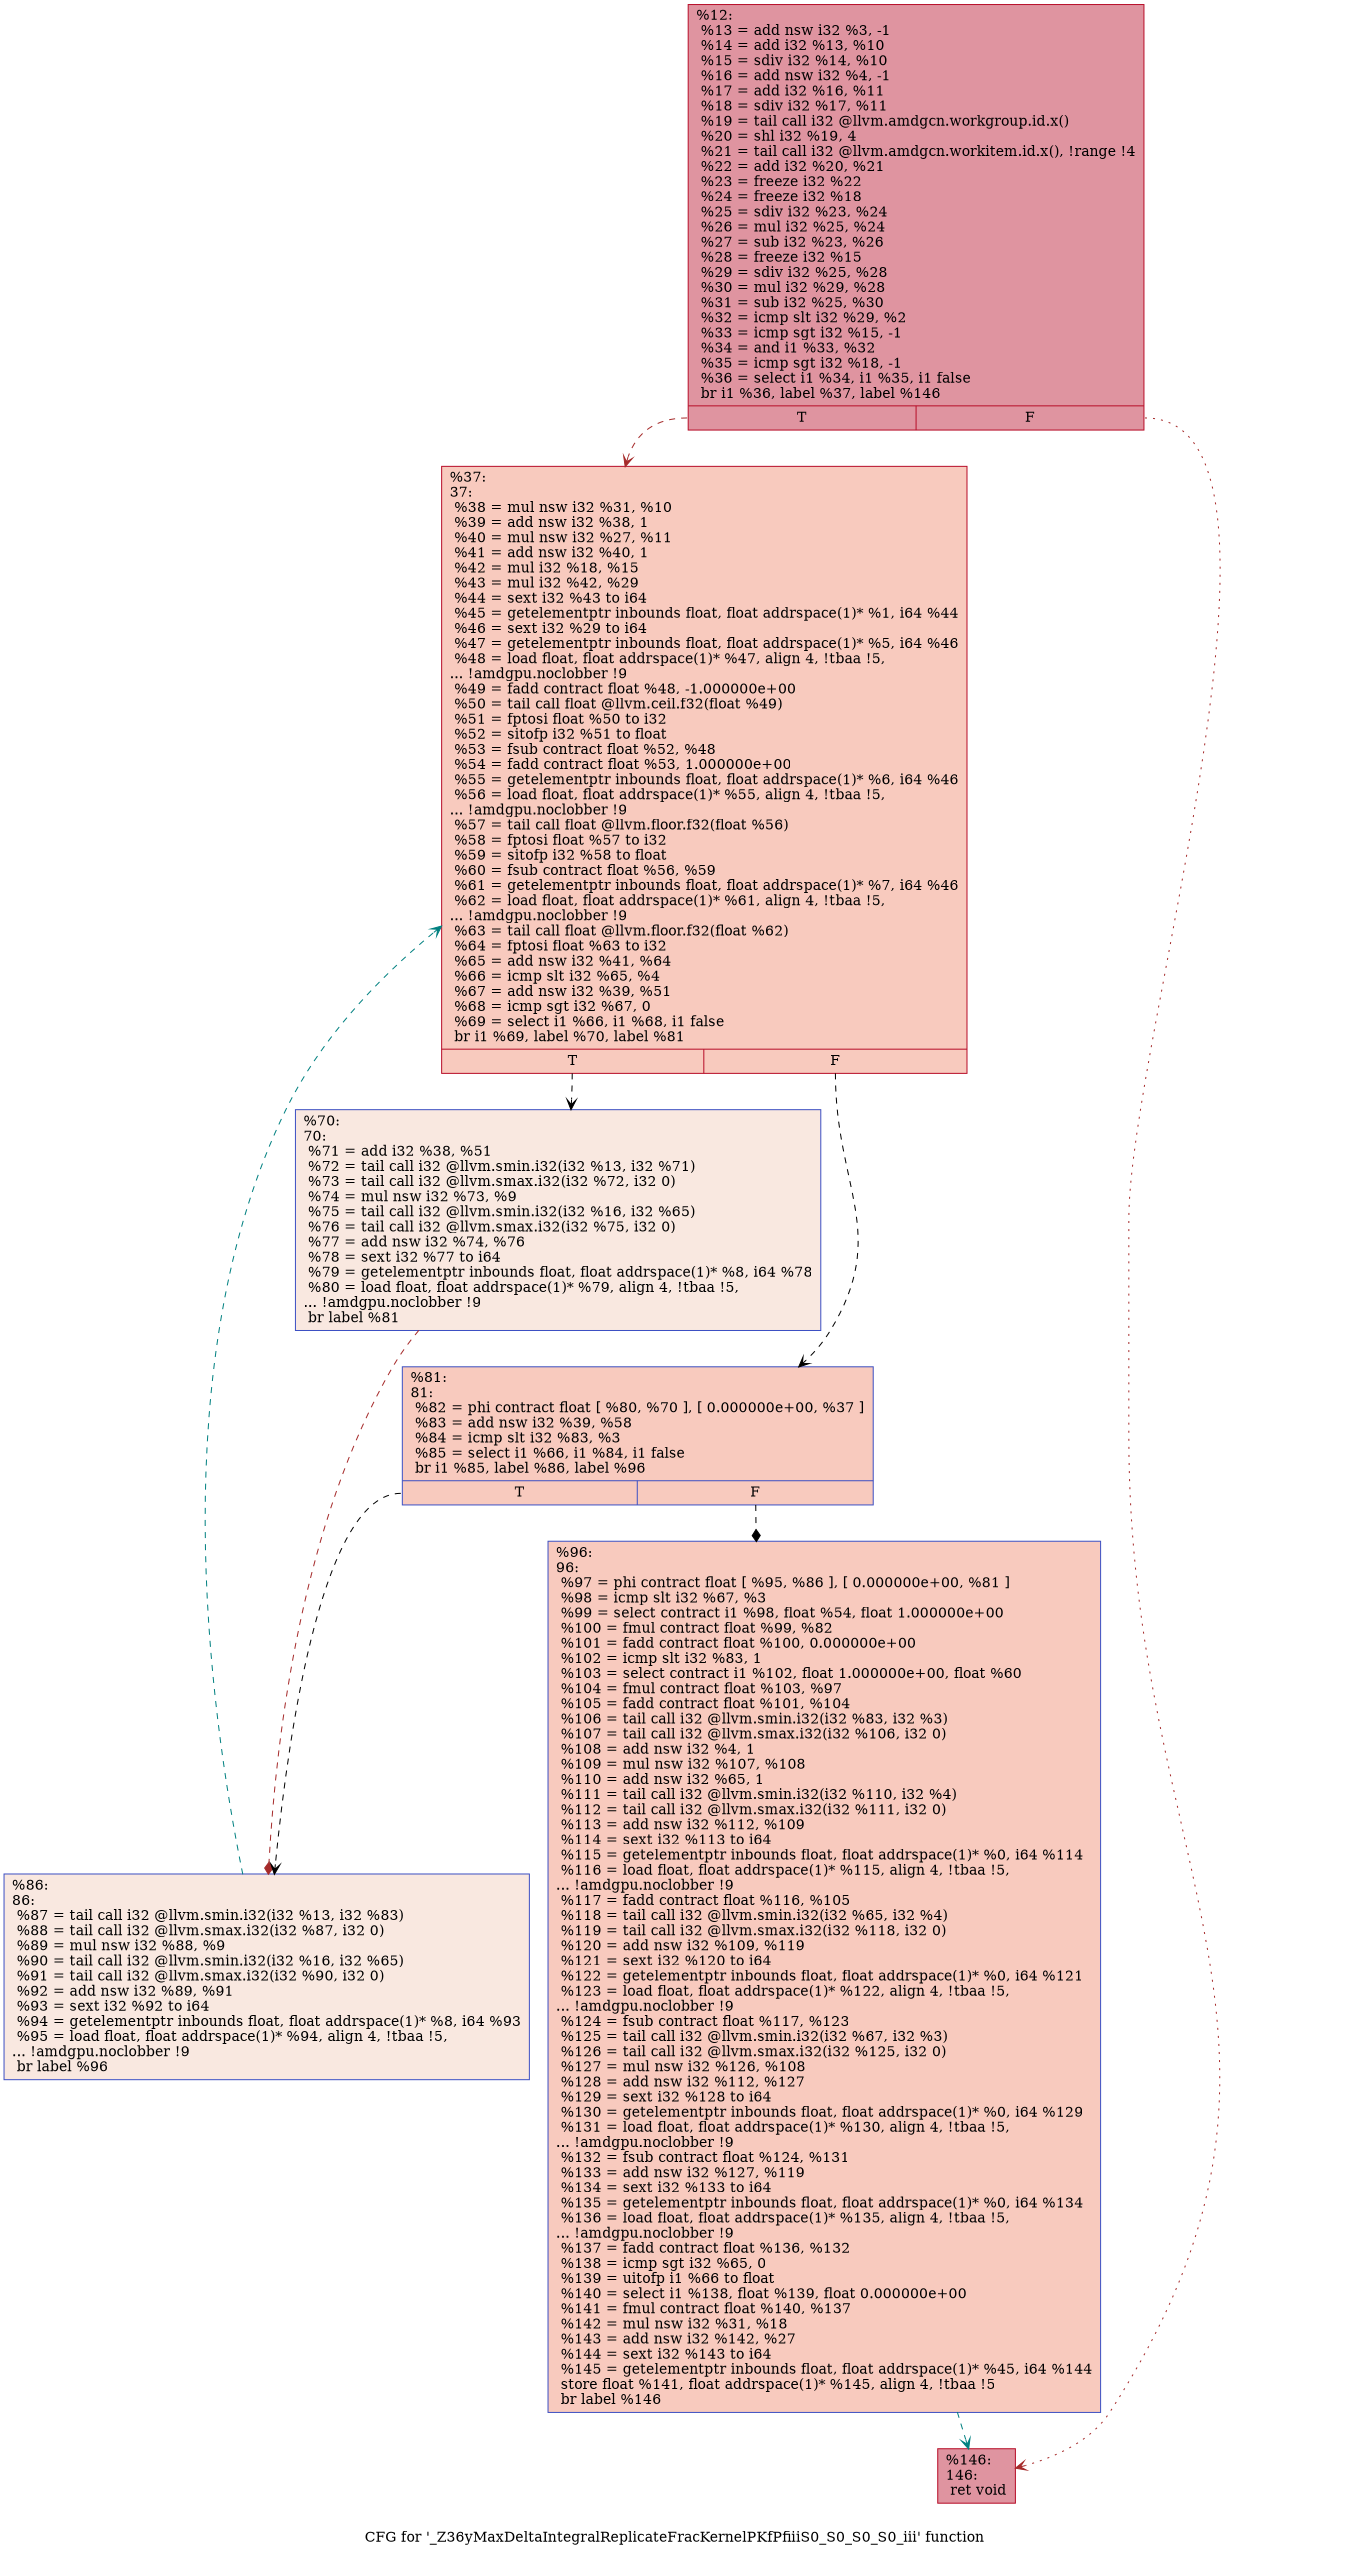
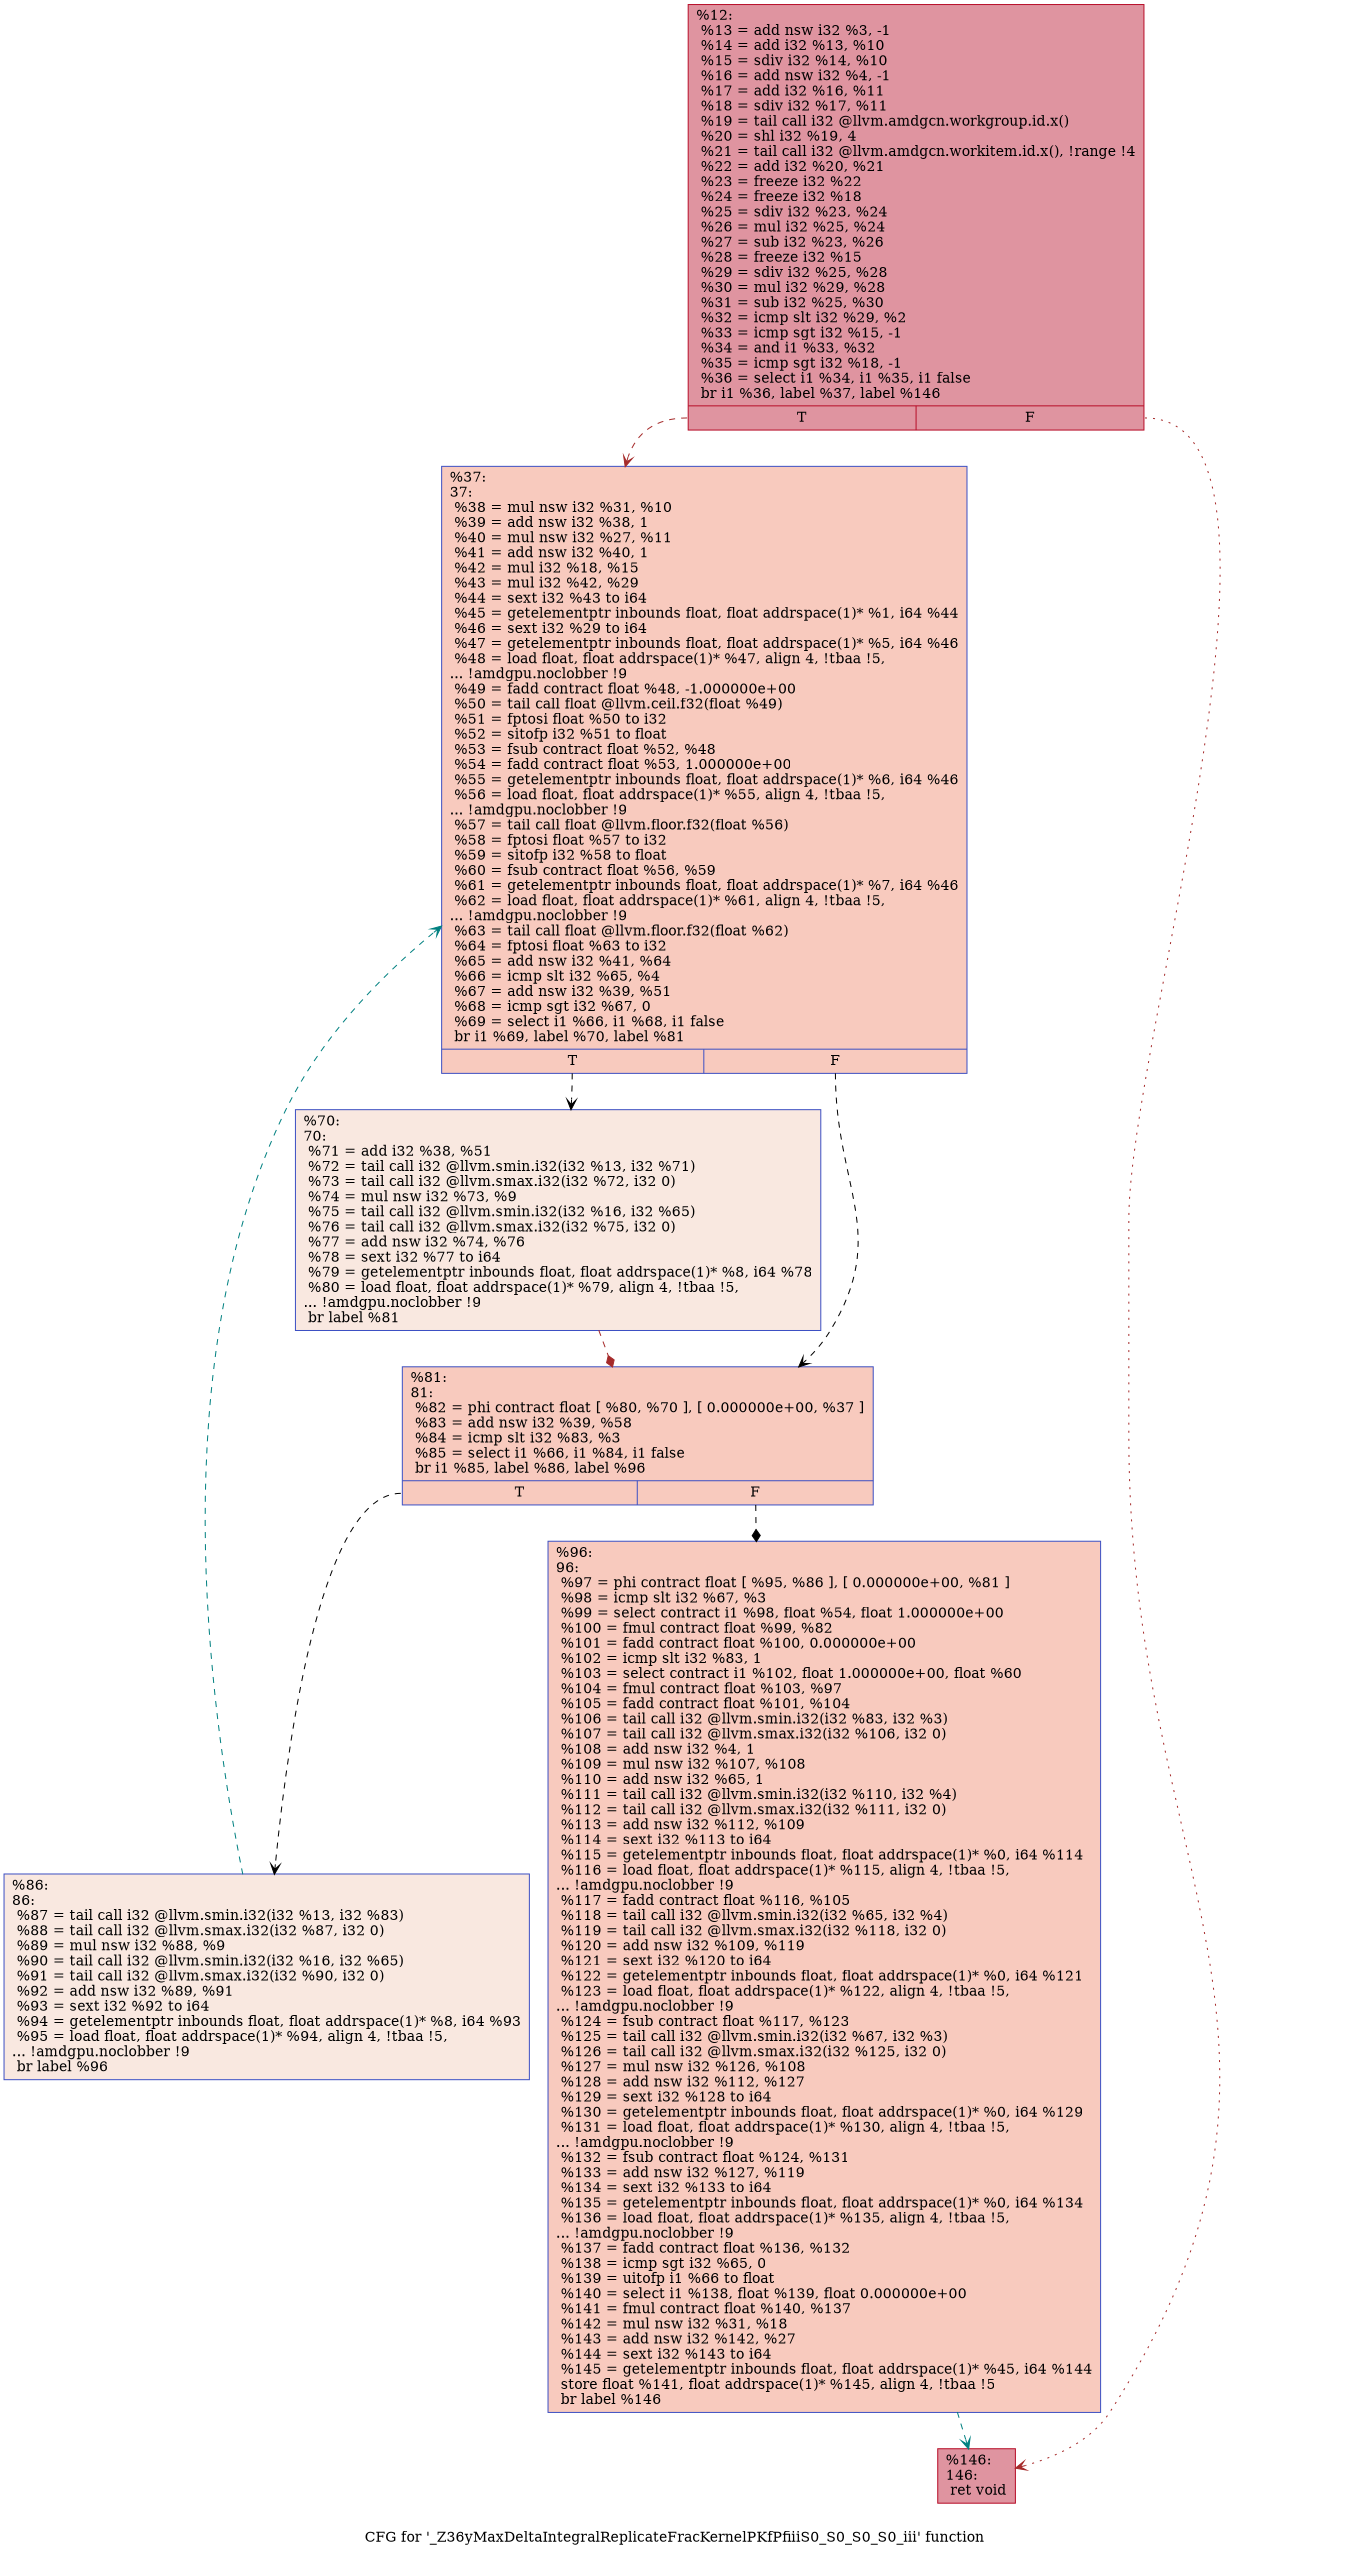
  digraph {
    label="CFG for '_Z36yMaxDeltaIntegralReplicateFracKernelPKfPfiiiS0_S0_S0_S0_iii' function"
    node [color="#3d50c3ff" fillcolor="#ef886b70" shape=record style=filled]
    edge [arrowhead=vee color=black style=dashed]
    n1 [color="#b70d28ff" fillcolor="#b70d2870" label="{%12:\l  %13 = add nsw i32 %3, -1\l  %14 = add i32 %13, %10\l  %15 = sdiv i32 %14, %10\l  %16 = add nsw i32 %4, -1\l  %17 = add i32 %16, %11\l  %18 = sdiv i32 %17, %11\l  %19 = tail call i32 @llvm.amdgcn.workgroup.id.x()\l  %20 = shl i32 %19, 4\l  %21 = tail call i32 @llvm.amdgcn.workitem.id.x(), !range !4\l  %22 = add i32 %20, %21\l  %23 = freeze i32 %22\l  %24 = freeze i32 %18\l  %25 = sdiv i32 %23, %24\l  %26 = mul i32 %25, %24\l  %27 = sub i32 %23, %26\l  %28 = freeze i32 %15\l  %29 = sdiv i32 %25, %28\l  %30 = mul i32 %29, %28\l  %31 = sub i32 %25, %30\l  %32 = icmp slt i32 %29, %2\l  %33 = icmp sgt i32 %15, -1\l  %34 = and i1 %33, %32\l  %35 = icmp sgt i32 %18, -1\l  %36 = select i1 %34, i1 %35, i1 false\l  br i1 %36, label %37, label %146\l|{<s0>T|<s1>F}}"]
-   n2 [color="#b70d28ff" label="{%37:\l37:                                               \l  %38 = mul nsw i32 %31, %10\l  %39 = add nsw i32 %38, 1\l  %40 = mul nsw i32 %27, %11\l  %41 = add nsw i32 %40, 1\l  %42 = mul i32 %18, %15\l  %43 = mul i32 %42, %29\l  %44 = sext i32 %43 to i64\l  %45 = getelementptr inbounds float, float addrspace(1)* %1, i64 %44\l  %46 = sext i32 %29 to i64\l  %47 = getelementptr inbounds float, float addrspace(1)* %5, i64 %46\l  %48 = load float, float addrspace(1)* %47, align 4, !tbaa !5,\l... !amdgpu.noclobber !9\l  %49 = fadd contract float %48, -1.000000e+00\l  %50 = tail call float @llvm.ceil.f32(float %49)\l  %51 = fptosi float %50 to i32\l  %52 = sitofp i32 %51 to float\l  %53 = fsub contract float %52, %48\l  %54 = fadd contract float %53, 1.000000e+00\l  %55 = getelementptr inbounds float, float addrspace(1)* %6, i64 %46\l  %56 = load float, float addrspace(1)* %55, align 4, !tbaa !5,\l... !amdgpu.noclobber !9\l  %57 = tail call float @llvm.floor.f32(float %56)\l  %58 = fptosi float %57 to i32\l  %59 = sitofp i32 %58 to float\l  %60 = fsub contract float %56, %59\l  %61 = getelementptr inbounds float, float addrspace(1)* %7, i64 %46\l  %62 = load float, float addrspace(1)* %61, align 4, !tbaa !5,\l... !amdgpu.noclobber !9\l  %63 = tail call float @llvm.floor.f32(float %62)\l  %64 = fptosi float %63 to i32\l  %65 = add nsw i32 %41, %64\l  %66 = icmp slt i32 %65, %4\l  %67 = add nsw i32 %39, %51\l  %68 = icmp sgt i32 %67, 0\l  %69 = select i1 %66, i1 %68, i1 false\l  br i1 %69, label %70, label %81\l|{<s0>T|<s1>F}}"]
+   n2 [label="{%37:\l37:                                               \l  %38 = mul nsw i32 %31, %10\l  %39 = add nsw i32 %38, 1\l  %40 = mul nsw i32 %27, %11\l  %41 = add nsw i32 %40, 1\l  %42 = mul i32 %18, %15\l  %43 = mul i32 %42, %29\l  %44 = sext i32 %43 to i64\l  %45 = getelementptr inbounds float, float addrspace(1)* %1, i64 %44\l  %46 = sext i32 %29 to i64\l  %47 = getelementptr inbounds float, float addrspace(1)* %5, i64 %46\l  %48 = load float, float addrspace(1)* %47, align 4, !tbaa !5,\l... !amdgpu.noclobber !9\l  %49 = fadd contract float %48, -1.000000e+00\l  %50 = tail call float @llvm.ceil.f32(float %49)\l  %51 = fptosi float %50 to i32\l  %52 = sitofp i32 %51 to float\l  %53 = fsub contract float %52, %48\l  %54 = fadd contract float %53, 1.000000e+00\l  %55 = getelementptr inbounds float, float addrspace(1)* %6, i64 %46\l  %56 = load float, float addrspace(1)* %55, align 4, !tbaa !5,\l... !amdgpu.noclobber !9\l  %57 = tail call float @llvm.floor.f32(float %56)\l  %58 = fptosi float %57 to i32\l  %59 = sitofp i32 %58 to float\l  %60 = fsub contract float %56, %59\l  %61 = getelementptr inbounds float, float addrspace(1)* %7, i64 %46\l  %62 = load float, float addrspace(1)* %61, align 4, !tbaa !5,\l... !amdgpu.noclobber !9\l  %63 = tail call float @llvm.floor.f32(float %62)\l  %64 = fptosi float %63 to i32\l  %65 = add nsw i32 %41, %64\l  %66 = icmp slt i32 %65, %4\l  %67 = add nsw i32 %39, %51\l  %68 = icmp sgt i32 %67, 0\l  %69 = select i1 %66, i1 %68, i1 false\l  br i1 %69, label %70, label %81\l|{<s0>T|<s1>F}}"]
    n3 [color="#b70d28ff" fillcolor="#b70d2870" label="{%146:\l146:                                              \l  ret void\l}"]
    n4 [fillcolor="#f1ccb870" label="{%70:\l70:                                               \l  %71 = add i32 %38, %51\l  %72 = tail call i32 @llvm.smin.i32(i32 %13, i32 %71)\l  %73 = tail call i32 @llvm.smax.i32(i32 %72, i32 0)\l  %74 = mul nsw i32 %73, %9\l  %75 = tail call i32 @llvm.smin.i32(i32 %16, i32 %65)\l  %76 = tail call i32 @llvm.smax.i32(i32 %75, i32 0)\l  %77 = add nsw i32 %74, %76\l  %78 = sext i32 %77 to i64\l  %79 = getelementptr inbounds float, float addrspace(1)* %8, i64 %78\l  %80 = load float, float addrspace(1)* %79, align 4, !tbaa !5,\l... !amdgpu.noclobber !9\l  br label %81\l}"]
    n5 [label="{%81:\l81:                                               \l  %82 = phi contract float [ %80, %70 ], [ 0.000000e+00, %37 ]\l  %83 = add nsw i32 %39, %58\l  %84 = icmp slt i32 %83, %3\l  %85 = select i1 %66, i1 %84, i1 false\l  br i1 %85, label %86, label %96\l|{<s0>T|<s1>F}}"]
    n6 [fillcolor="#f1ccb870" label="{%86:\l86:                                               \l  %87 = tail call i32 @llvm.smin.i32(i32 %13, i32 %83)\l  %88 = tail call i32 @llvm.smax.i32(i32 %87, i32 0)\l  %89 = mul nsw i32 %88, %9\l  %90 = tail call i32 @llvm.smin.i32(i32 %16, i32 %65)\l  %91 = tail call i32 @llvm.smax.i32(i32 %90, i32 0)\l  %92 = add nsw i32 %89, %91\l  %93 = sext i32 %92 to i64\l  %94 = getelementptr inbounds float, float addrspace(1)* %8, i64 %93\l  %95 = load float, float addrspace(1)* %94, align 4, !tbaa !5,\l... !amdgpu.noclobber !9\l  br label %96\l}"]
    n7 [label="{%96:\l96:                                               \l  %97 = phi contract float [ %95, %86 ], [ 0.000000e+00, %81 ]\l  %98 = icmp slt i32 %67, %3\l  %99 = select contract i1 %98, float %54, float 1.000000e+00\l  %100 = fmul contract float %99, %82\l  %101 = fadd contract float %100, 0.000000e+00\l  %102 = icmp slt i32 %83, 1\l  %103 = select contract i1 %102, float 1.000000e+00, float %60\l  %104 = fmul contract float %103, %97\l  %105 = fadd contract float %101, %104\l  %106 = tail call i32 @llvm.smin.i32(i32 %83, i32 %3)\l  %107 = tail call i32 @llvm.smax.i32(i32 %106, i32 0)\l  %108 = add nsw i32 %4, 1\l  %109 = mul nsw i32 %107, %108\l  %110 = add nsw i32 %65, 1\l  %111 = tail call i32 @llvm.smin.i32(i32 %110, i32 %4)\l  %112 = tail call i32 @llvm.smax.i32(i32 %111, i32 0)\l  %113 = add nsw i32 %112, %109\l  %114 = sext i32 %113 to i64\l  %115 = getelementptr inbounds float, float addrspace(1)* %0, i64 %114\l  %116 = load float, float addrspace(1)* %115, align 4, !tbaa !5,\l... !amdgpu.noclobber !9\l  %117 = fadd contract float %116, %105\l  %118 = tail call i32 @llvm.smin.i32(i32 %65, i32 %4)\l  %119 = tail call i32 @llvm.smax.i32(i32 %118, i32 0)\l  %120 = add nsw i32 %109, %119\l  %121 = sext i32 %120 to i64\l  %122 = getelementptr inbounds float, float addrspace(1)* %0, i64 %121\l  %123 = load float, float addrspace(1)* %122, align 4, !tbaa !5,\l... !amdgpu.noclobber !9\l  %124 = fsub contract float %117, %123\l  %125 = tail call i32 @llvm.smin.i32(i32 %67, i32 %3)\l  %126 = tail call i32 @llvm.smax.i32(i32 %125, i32 0)\l  %127 = mul nsw i32 %126, %108\l  %128 = add nsw i32 %112, %127\l  %129 = sext i32 %128 to i64\l  %130 = getelementptr inbounds float, float addrspace(1)* %0, i64 %129\l  %131 = load float, float addrspace(1)* %130, align 4, !tbaa !5,\l... !amdgpu.noclobber !9\l  %132 = fsub contract float %124, %131\l  %133 = add nsw i32 %127, %119\l  %134 = sext i32 %133 to i64\l  %135 = getelementptr inbounds float, float addrspace(1)* %0, i64 %134\l  %136 = load float, float addrspace(1)* %135, align 4, !tbaa !5,\l... !amdgpu.noclobber !9\l  %137 = fadd contract float %136, %132\l  %138 = icmp sgt i32 %65, 0\l  %139 = uitofp i1 %66 to float\l  %140 = select i1 %138, float %139, float 0.000000e+00\l  %141 = fmul contract float %140, %137\l  %142 = mul nsw i32 %31, %18\l  %143 = add nsw i32 %142, %27\l  %144 = sext i32 %143 to i64\l  %145 = getelementptr inbounds float, float addrspace(1)* %45, i64 %144\l  store float %141, float addrspace(1)* %145, align 4, !tbaa !5\l  br label %146\l}"]
    n1 -> n2 [color=brown tailport=s0]
    n1 -> n3 [color=brown style=dotted tailport=s1]
    n2 -> n4 [tailport=s0]
    n2 -> n5 [tailport=s1]
-   n4 -> n6 [arrowhead=diamond color=brown]
+   n4 -> n5 [arrowhead=diamond color=brown]
    n5 -> n6 [tailport=s0]
    n5 -> n7 [arrowhead=diamond tailport=s1]
    n6 -> n2 [color=teal]
    n7 -> n3 [color=teal]
  }
